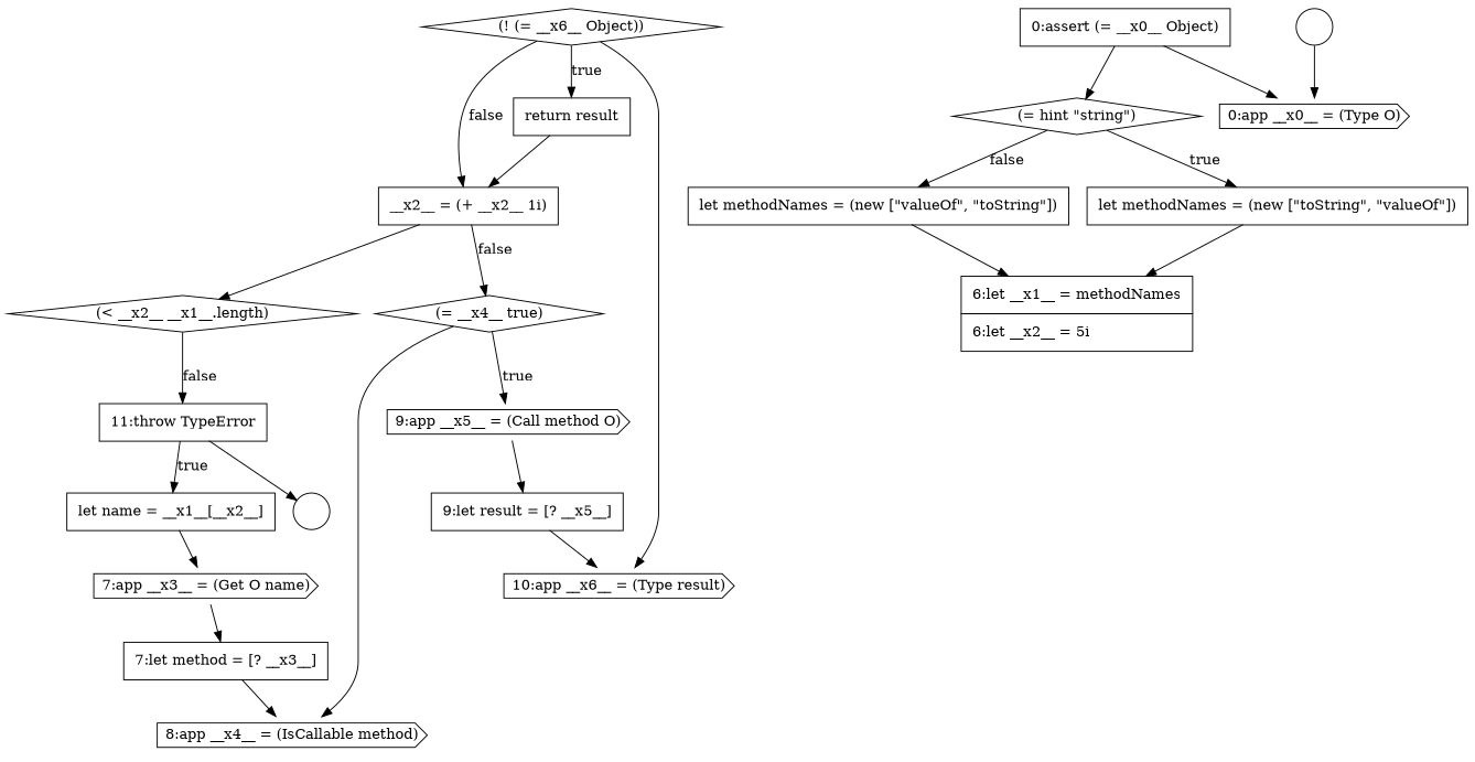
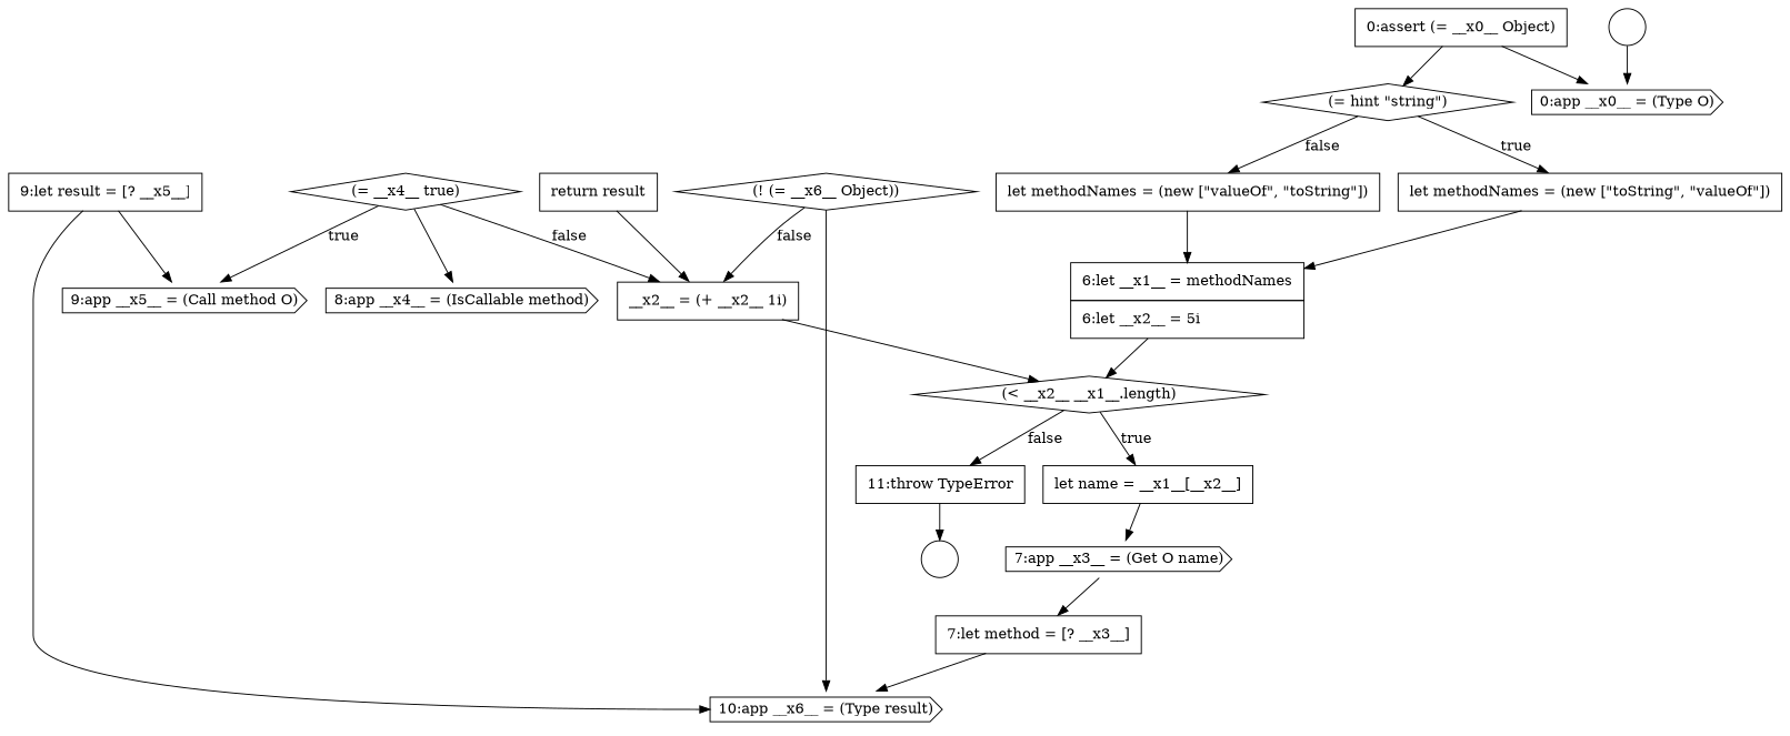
  digraph {
    node [color=black fillcolor=white shape=none style=filled]
    edge [color=black]
    n1 [label=<<font color="black">     <table border="0" cellborder="1" cellspacing="0" cellpadding="10">       <tr><td align="left">__x2__ = (+ __x2__ 1i)</td></tr>     </table>   </font>> margin=0]
    n2 [label=<<font color="black">(&lt; __x2__ __x1__.length)</font>> shape=diamond]
    n3 [label=<<font color="black">     <table border="0" cellborder="1" cellspacing="0" cellpadding="10">       <tr><td align="left">11:throw TypeError</td></tr>     </table>   </font>> margin=0]
    n4 [label=<<font color="black">     <table border="0" cellborder="1" cellspacing="0" cellpadding="10">       <tr><td align="left">let name = __x1__[__x2__]</td></tr>     </table>   </font>> margin=0]
    n5 [label=<<font color="black">     <table border="0" cellborder="1" cellspacing="0" cellpadding="10">       <tr><td align="left">let methodNames = (new [&quot;valueOf&quot;, &quot;toString&quot;])</td></tr>     </table>   </font>> margin=0]
    n6 [label=<<font color="black">     <table border="0" cellborder="1" cellspacing="0" cellpadding="10">       <tr><td align="left">6:let __x1__ = methodNames</td></tr>       <tr><td align="left">6:let __x2__ = 5i</td></tr>     </table>   </font>> margin=0]
    n7 [label=" " shape=circle]
    n8 [label=<<font color="black">     <table border="0" cellborder="1" cellspacing="0" cellpadding="10">       <tr><td align="left">0:assert (= __x0__ Object)</td></tr>     </table>   </font>> margin=0]
    n9 [label=<<font color="black">(= hint &quot;string&quot;)</font>> shape=diamond]
    n10 [label=<<font color="black">0:app __x0__ = (Type O)</font>> shape=cds]
    n11 [label=<<font color="black">     <table border="0" cellborder="1" cellspacing="0" cellpadding="10">       <tr><td align="left">let methodNames = (new [&quot;toString&quot;, &quot;valueOf&quot;])</td></tr>     </table>   </font>> margin=0]
    n12 [label=<<font color="black">9:app __x5__ = (Call method O)</font>> shape=cds]
    n13 [label=<<font color="black">     <table border="0" cellborder="1" cellspacing="0" cellpadding="10">       <tr><td align="left">9:let result = [? __x5__]</td></tr>     </table>   </font>> margin=0]
    n14 [label=<<font color="black">10:app __x6__ = (Type result)</font>> shape=cds]
    n15 [label=<<font color="black">(= __x4__ true)</font>> shape=diamond]
    n16 [label=<<font color="black">8:app __x4__ = (IsCallable method)</font>> shape=cds]
    n17 [label=<<font color="black">(! (= __x6__ Object))</font>> shape=diamond]
    n18 [label=<<font color="black">     <table border="0" cellborder="1" cellspacing="0" cellpadding="10">       <tr><td align="left">return result</td></tr>     </table>   </font>> margin=0]
    n19 [label=" " shape=circle]
    n20 [label=<<font color="black">7:app __x3__ = (Get O name)</font>> shape=cds]
    n21 [label=<<font color="black">     <table border="0" cellborder="1" cellspacing="0" cellpadding="10">       <tr><td align="left">7:let method = [? __x3__]</td></tr>     </table>   </font>> margin=0]
    n1 -> n2
    n2 -> n3 [label=<<font color="black">false</font>>]
-   n3 -> n4 [label=<<font color="black">true</font>>]
+   n2 -> n4 [label=<<font color="black">true</font>>]
    n3 -> n7
    n4 -> n20
    n5 -> n6
+   n6 -> n2
    n8 -> n9
    n8 -> n10
    n9 -> n5 [label=<<font color="black">false</font>>]
    n9 -> n11 [label=<<font color="black">true</font>>]
    n11 -> n6
-   n12 -> n13
+   n13 -> n12
    n13 -> n14
-   n1 -> n15 [label=<<font color="black">false</font>>]
+   n15 -> n1 [label=<<font color="black">false</font>>]
    n15 -> n12 [label=<<font color="black">true</font>>]
    n15 -> n16
    n17 -> n1 [label=<<font color="black">false</font>>]
    n17 -> n14
-   n17 -> n18 [label=<<font color="black">true</font>>]
    n18 -> n1
    n19 -> n10
    n20 -> n21
-   n21 -> n16
+   n21 -> n14
  }
